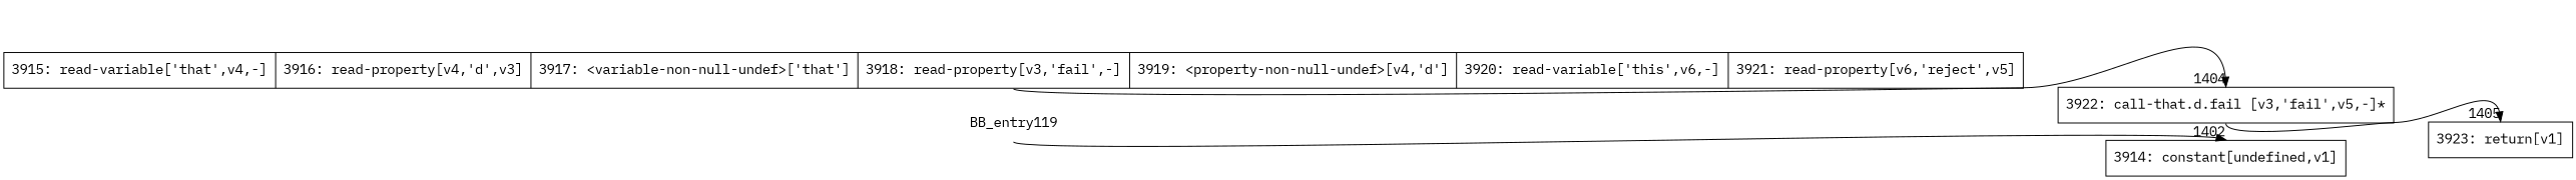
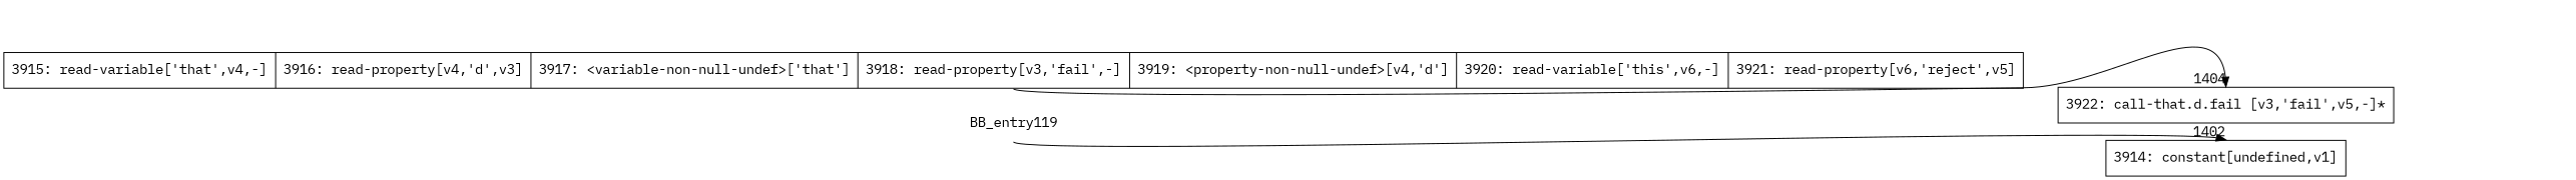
  digraph {
    fontname="IBM Plex Mono"
    rankdir=LR
    node [fontname="IBM Plex Mono" shape=record]
    edge [fontname="IBM Plex Mono" headport=n tailport=s]
    n1 [label=BB_entry119 shape=none]
    n2 [label="{3914: constant[undefined,v1]}"]
    n3 [label="{3915: read-variable['that',v4,-]|3916: read-property[v4,'d',v3]|3917: \<variable-non-null-undef\>['that']|3918: read-property[v3,'fail',-]|3919: \<property-non-null-undef\>[v4,'d']|3920: read-variable['this',v6,-]|3921: read-property[v6,'reject',v5]}"]
    n4 [label="{3922: call-that.d.fail [v3,'fail',v5,-]*}"]
-   n5 [label="{3923: return[v1]}"]
    n1 -> n2 [headlabel="    1402"]
    n3 -> n4 [headlabel="      1404"]
-   n4 -> n5 [headlabel="      1405"]
  }
